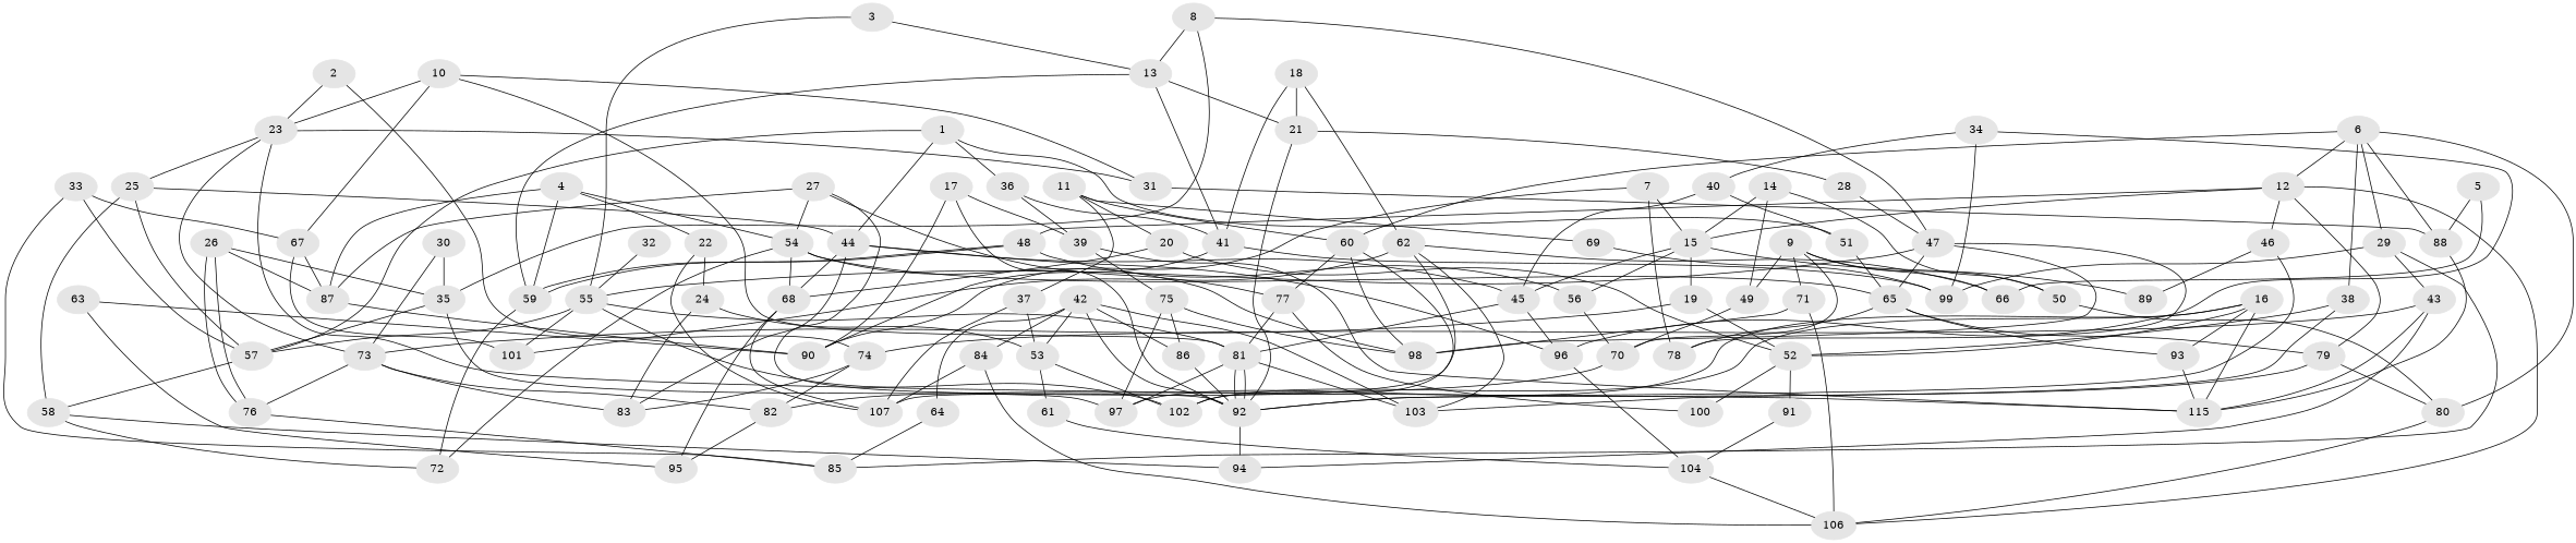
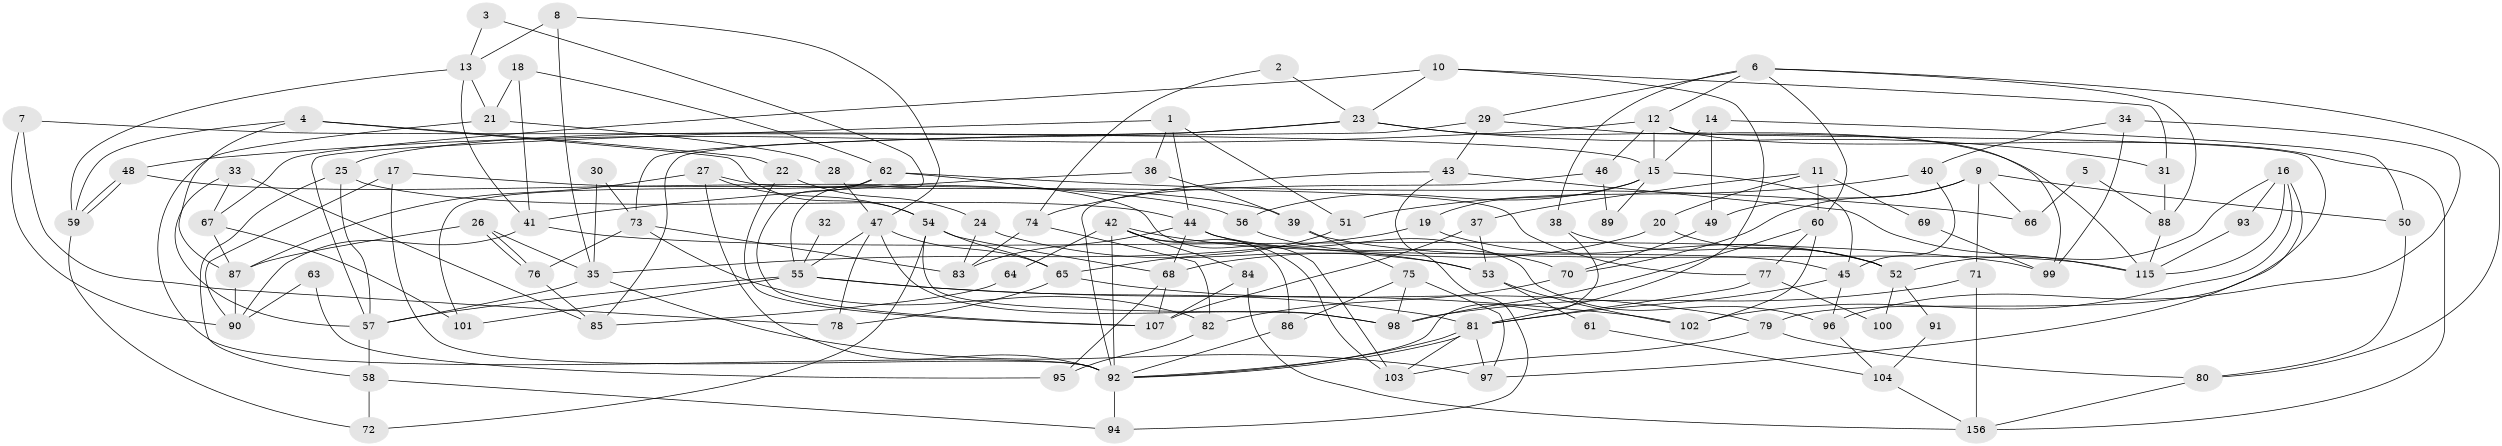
  graph {
    node [color=gray90 style=filled]
    1
    36
    44
    51
    57
    41
    39
    45
    68
    83
    96
    65
    58
    2
    23
    74
    31
    n18 [label=115]
    73
    25
    82
    3
    13
    55
    59
    21
    81
    102
    101
    4
    22
    54
    87
    24
    107
    98
    72
    90
    5
    66
    88
    6
    12
    29
    38
    60
    80
    15
    46
    48
    79
-   106
+   106 [label=156]
    43
    85
    99
    52
    92
    77
    7
    78
    19
    56
    89
    8
    35
    47
    97
    9
    49
    50
    70
    71
    10
    67
    103
    11
    20
    37
    69
    53
    28
    14
    16
    93
    91
    100
    17
    75
    94
    18
    62
    76
    95
    61
    26
    27
    30
    32
    33
    34
    40
    104
    86
    42
    64
    84
    63
    1 -- 36
    1 -- 44
    1 -- 51
    1 -- 57
    36 -- 41
    36 -- 39
    44 -- 45
    44 -- 68
    44 -- 83
    44 -- 96
    51 -- 65
    57 -- 58
    41 -- 90
    41 -- 99
    39 -- n18
    39 -- 75
    45 -- 96
    45 -- 81
    68 -- 107
    68 -- 95
    96 -- 104
    65 -- 79
    65 -- 78
-   65 -- 93
    58 -- 72
    58 -- 94
    2 -- 23
    2 -- 74
    23 -- 31
    23 -- n18
    23 -- 73
    23 -- 25
    74 -- 83
    74 -- 82
    31 -- 88
    73 -- 83
    73 -- 82
    73 -- 76
    25 -- 44
    25 -- 57
    25 -- 58
    82 -- 95
    3 -- 13
    3 -- 55
    13 -- 41
    13 -- 59
    13 -- 21
    55 -- 57
    55 -- 81
    55 -- 102
    55 -- 101
    59 -- 72
    21 -- 92
    21 -- 28
    81 -- 92
    81 -- 92
    81 -- 97
    81 -- 103
    4 -- 59
    4 -- 22
    4 -- 54
    4 -- 87
    22 -- 24
    22 -- 107
    54 -- 68
    54 -- 65
    54 -- 98
    54 -- 72
    87 -- 90
    24 -- 83
    24 -- 53
    5 -- 66
    5 -- 88
    88 -- n18
    6 -- 88
    6 -- 12
    6 -- 29
    6 -- 38
    6 -- 60
    6 -- 80
    12 -- 15
    12 -- 46
    12 -- 48
    12 -- 79
    12 -- 106
    29 -- 43
    29 -- 85
    29 -- 99
    38 -- 52
    38 -- 92
    60 -- 102
    60 -- 98
    60 -- 77
    80 -- 106
    15 -- 45
    15 -- 19
    15 -- 56
    15 -- 89
    46 -- 92
    46 -- 89
    48 -- 59
    48 -- 59
    48 -- 56
    79 -- 80
    79 -- 103
    43 -- 74
    43 -- n18
    43 -- 94
    52 -- 91
    52 -- 100
    92 -- 94
    77 -- 81
    77 -- 100
    7 -- 90
    7 -- 15
    7 -- 78
-   19 -- 73
+   19 -- 35
    19 -- 52
    56 -- 70
    8 -- 13
    8 -- 35
    8 -- 47
    35 -- 57
    35 -- 97
    47 -- 65
    47 -- 55
    47 -- 98
    47 -- 78
    9 -- 66
    9 -- 49
    9 -- 50
    9 -- 70
    9 -- 71
    49 -- 70
    50 -- 80
    70 -- 82
    71 -- 98
    71 -- 106
    10 -- 23
    10 -- 31
    10 -- 81
    10 -- 67
    67 -- 101
    67 -- 87
    11 -- 60
    11 -- 20
    11 -- 37
    11 -- 69
    20 -- 68
    20 -- 52
    37 -- 107
    37 -- 53
    69 -- 99
    53 -- 102
    53 -- 61
    28 -- 47
    14 -- 15
    14 -- 49
    14 -- 50
    16 -- n18
    16 -- 102
    16 -- 52
    16 -- 97
    16 -- 93
    93 -- n18
    91 -- 104
    17 -- 39
    17 -- 90
    17 -- 92
    75 -- 98
    75 -- 97
    75 -- 86
    18 -- 41
    18 -- 21
    18 -- 62
    62 -- 101
    62 -- 107
    62 -- 66
    62 -- 103
    76 -- 85
    61 -- 104
    26 -- 87
    26 -- 35
    26 -- 76
    26 -- 76
    27 -- 54
    27 -- 87
    27 -- 92
    27 -- 77
    30 -- 73
    30 -- 35
    32 -- 55
    33 -- 57
    33 -- 85
    33 -- 67
    34 -- 96
    34 -- 99
    34 -- 40
    40 -- 51
    40 -- 45
    104 -- 106
    86 -- 92
    42 -- 92
    42 -- 103
    42 -- 53
    42 -- 86
    42 -- 64
    42 -- 84
    64 -- 85
    84 -- 107
    84 -- 106
    63 -- 90
    63 -- 95
  }
